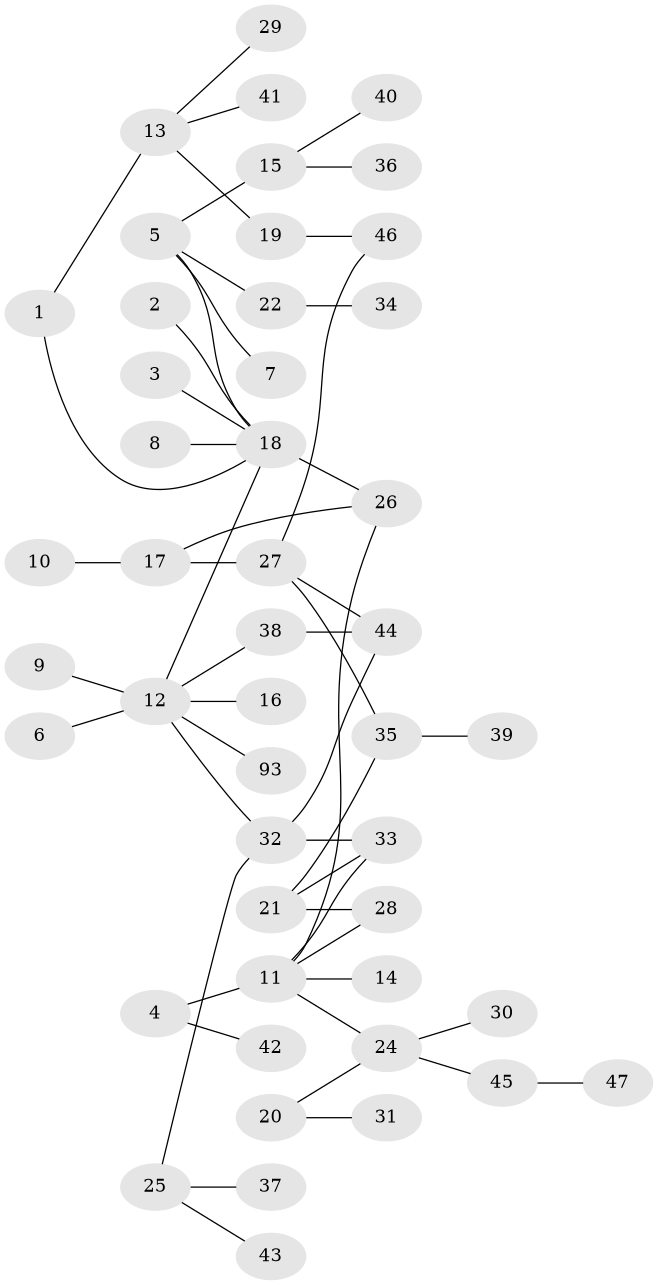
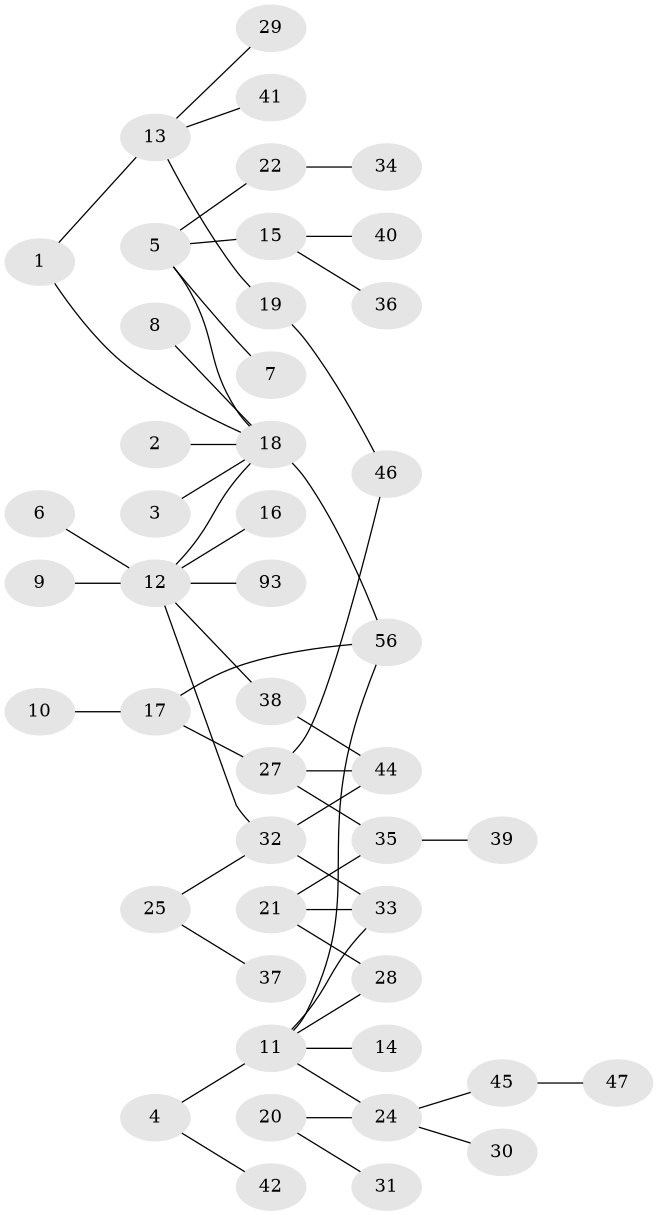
  graph {
    rankdir=LR
    node [color=gray90 style=filled]
    edge [weight=1.0]
    1
    13
    18
    19
    29
    41
-   26
+   26 [label=56]
    2
    3
    4
    11
    42
    14
    28
    33
    24
    5
    7
    15
    22
    36
    40
    34
    6
    12
    32
    16
    n28 [label=93]
    38
    8
    44
    9
    10
    17
    27
    46
    35
    20
    31
    30
    45
    21
    39
    47
    25
    37
-   43
    1 -- 13
    1 -- 18
    13 -- 19
    13 -- 29
    13 -- 41
    18 -- 26
    19 -- 46
    2 -- 18
    3 -- 18
    4 -- 11
    4 -- 42
    11 -- 26
    11 -- 14
    11 -- 28
    11 -- 33
    11 -- 24
    24 -- 30
    24 -- 45
    5 -- 18
    5 -- 7
    5 -- 15
    5 -- 22
    15 -- 36
    15 -- 40
    22 -- 34
    6 -- 12
    12 -- 18
    12 -- 32
    12 -- 16
    12 -- n28
    12 -- 38
    32 -- 33
    32 -- 44
    38 -- 44
    8 -- 18
    9 -- 12
    10 -- 17
    17 -- 26
    17 -- 27
    27 -- 44
    27 -- 46
    27 -- 35
    35 -- 39
    20 -- 24
    20 -- 31
    45 -- 47
    21 -- 28
    21 -- 33
    21 -- 35
    25 -- 32
    25 -- 37
-   25 -- 43
  }
